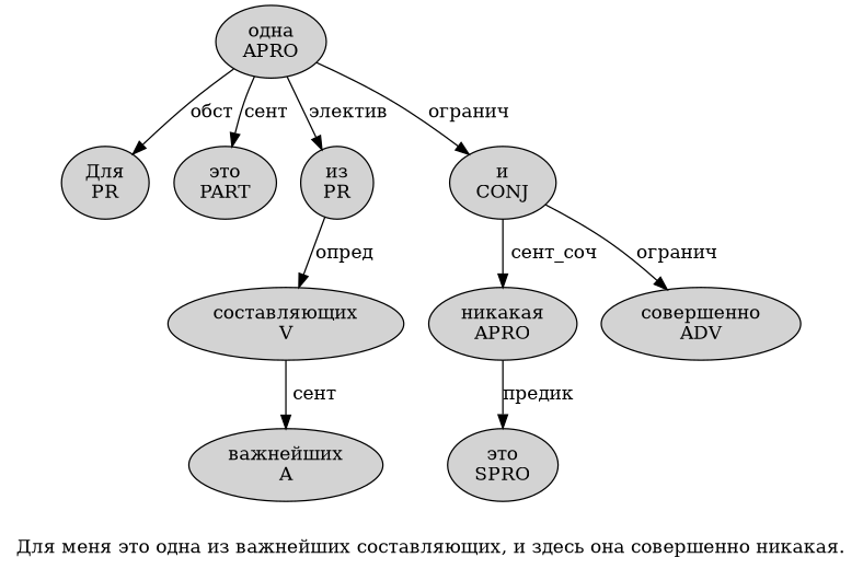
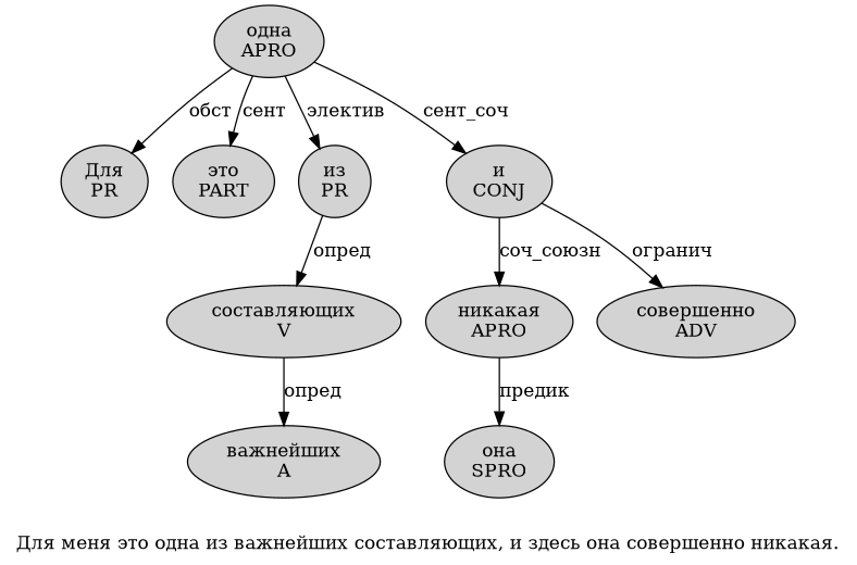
  digraph {
    label="Для меня это одна из важнейших составляющих, и здесь она совершенно никакая."
    node [fillcolor=lightgray penwidth=1 shape=ellipse style=filled]
    n1 [label="Для\nPR"]
    n2 [label="это\nPART"]
    n3 [label="одна\nAPRO"]
    n4 [label="из\nPR"]
    n5 [label="и\nCONJ"]
    n6 [label="составляющих\nV"]
    n7 [label="никакая\nAPRO"]
    n8 [label="совершенно\nADV"]
    n9 [label="важнейших\nA"]
-   n10 [label="это\nSPRO"]
+   n10 [label="она\nSPRO"]
    n3 -> n1 [label="обст"]
    n3 -> n2 [label="сент"]
    n3 -> n4 [label="электив"]
-   n3 -> n5 [label="огранич"]
+   n3 -> n5 [label="сент_соч"]
    n4 -> n6 [label="опред"]
-   n5 -> n7 [label="сент_соч"]
+   n5 -> n7 [label="соч_союзн"]
    n5 -> n8 [label="огранич"]
-   n6 -> n9 [label="сент"]
+   n6 -> n9 [label="опред"]
    n7 -> n10 [label="предик"]
  }
